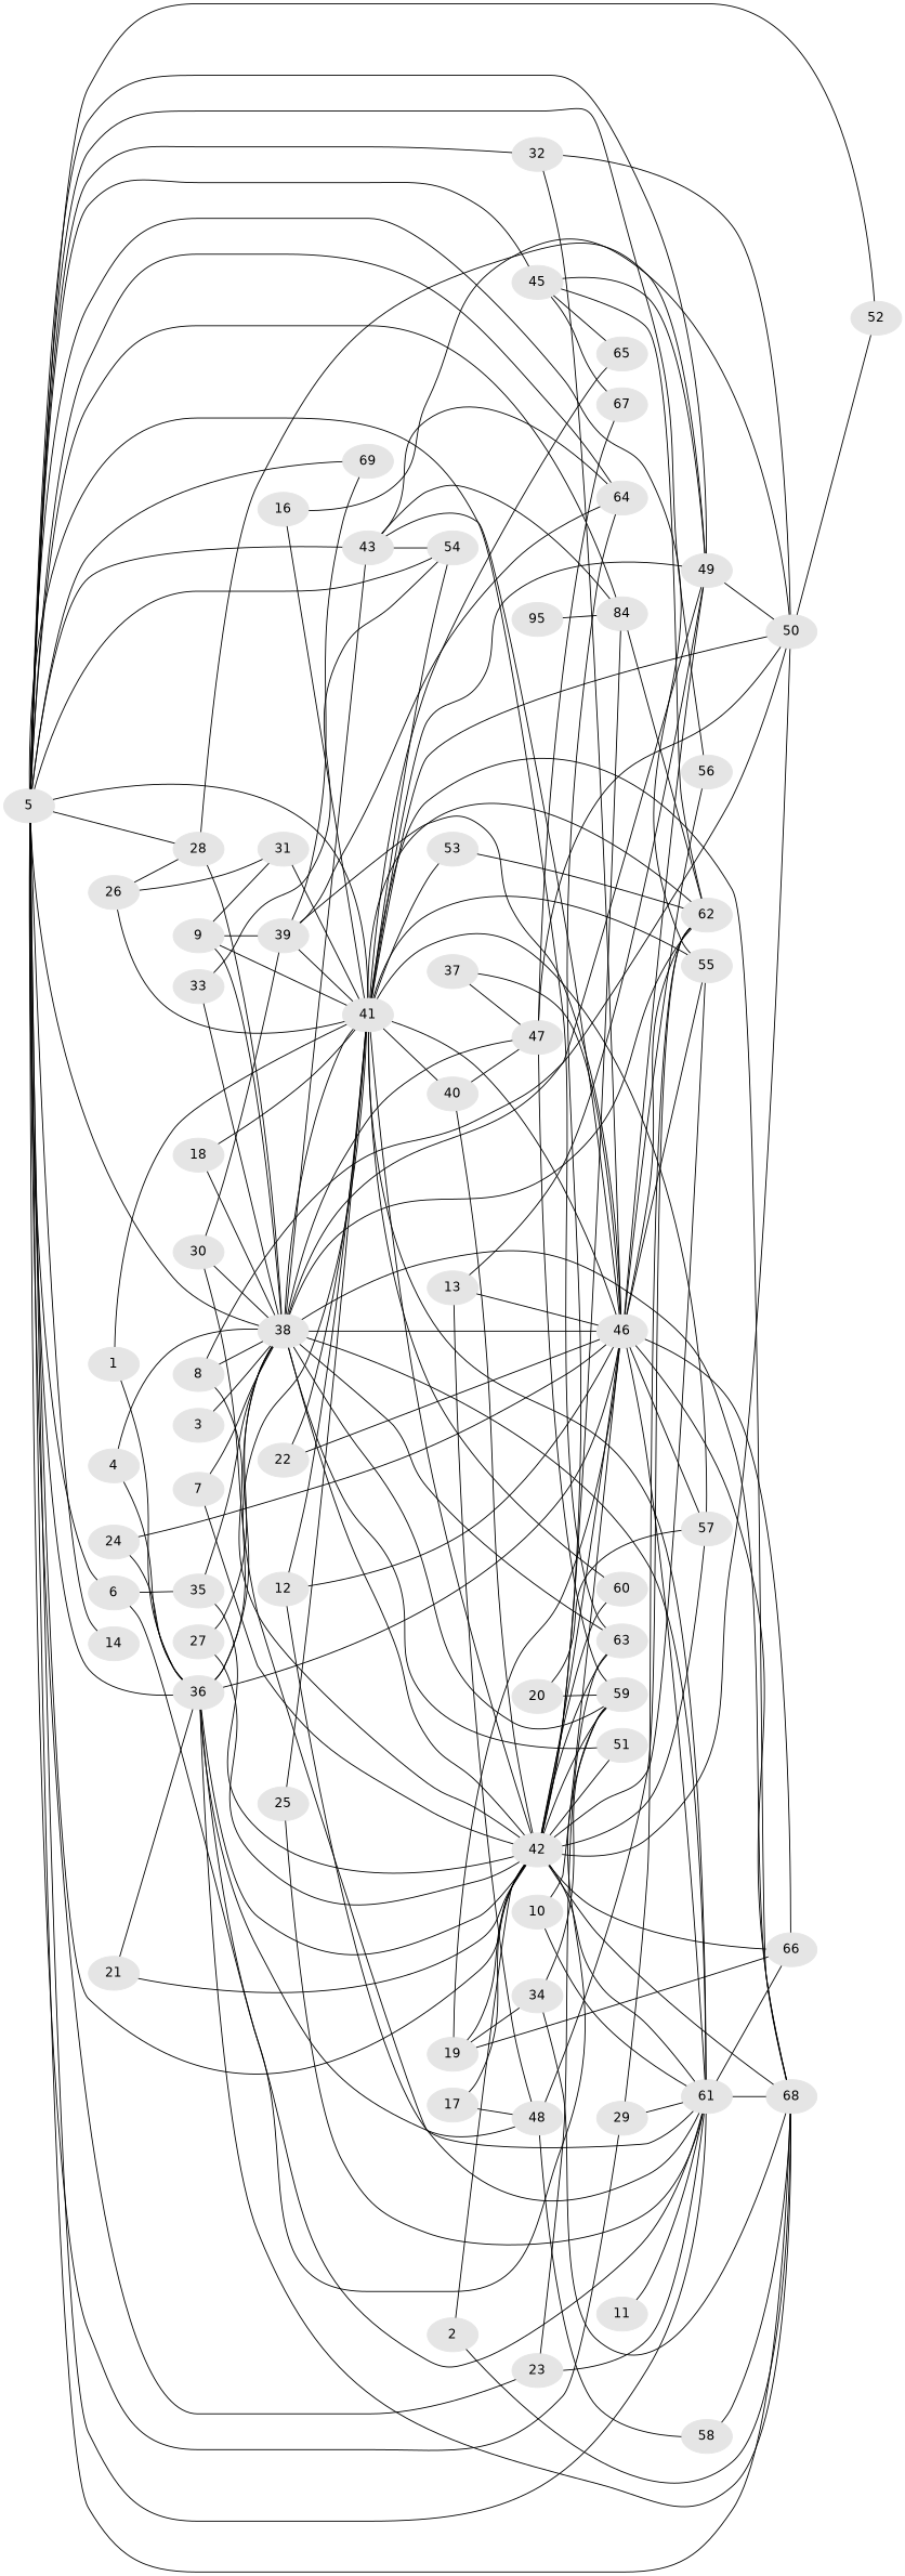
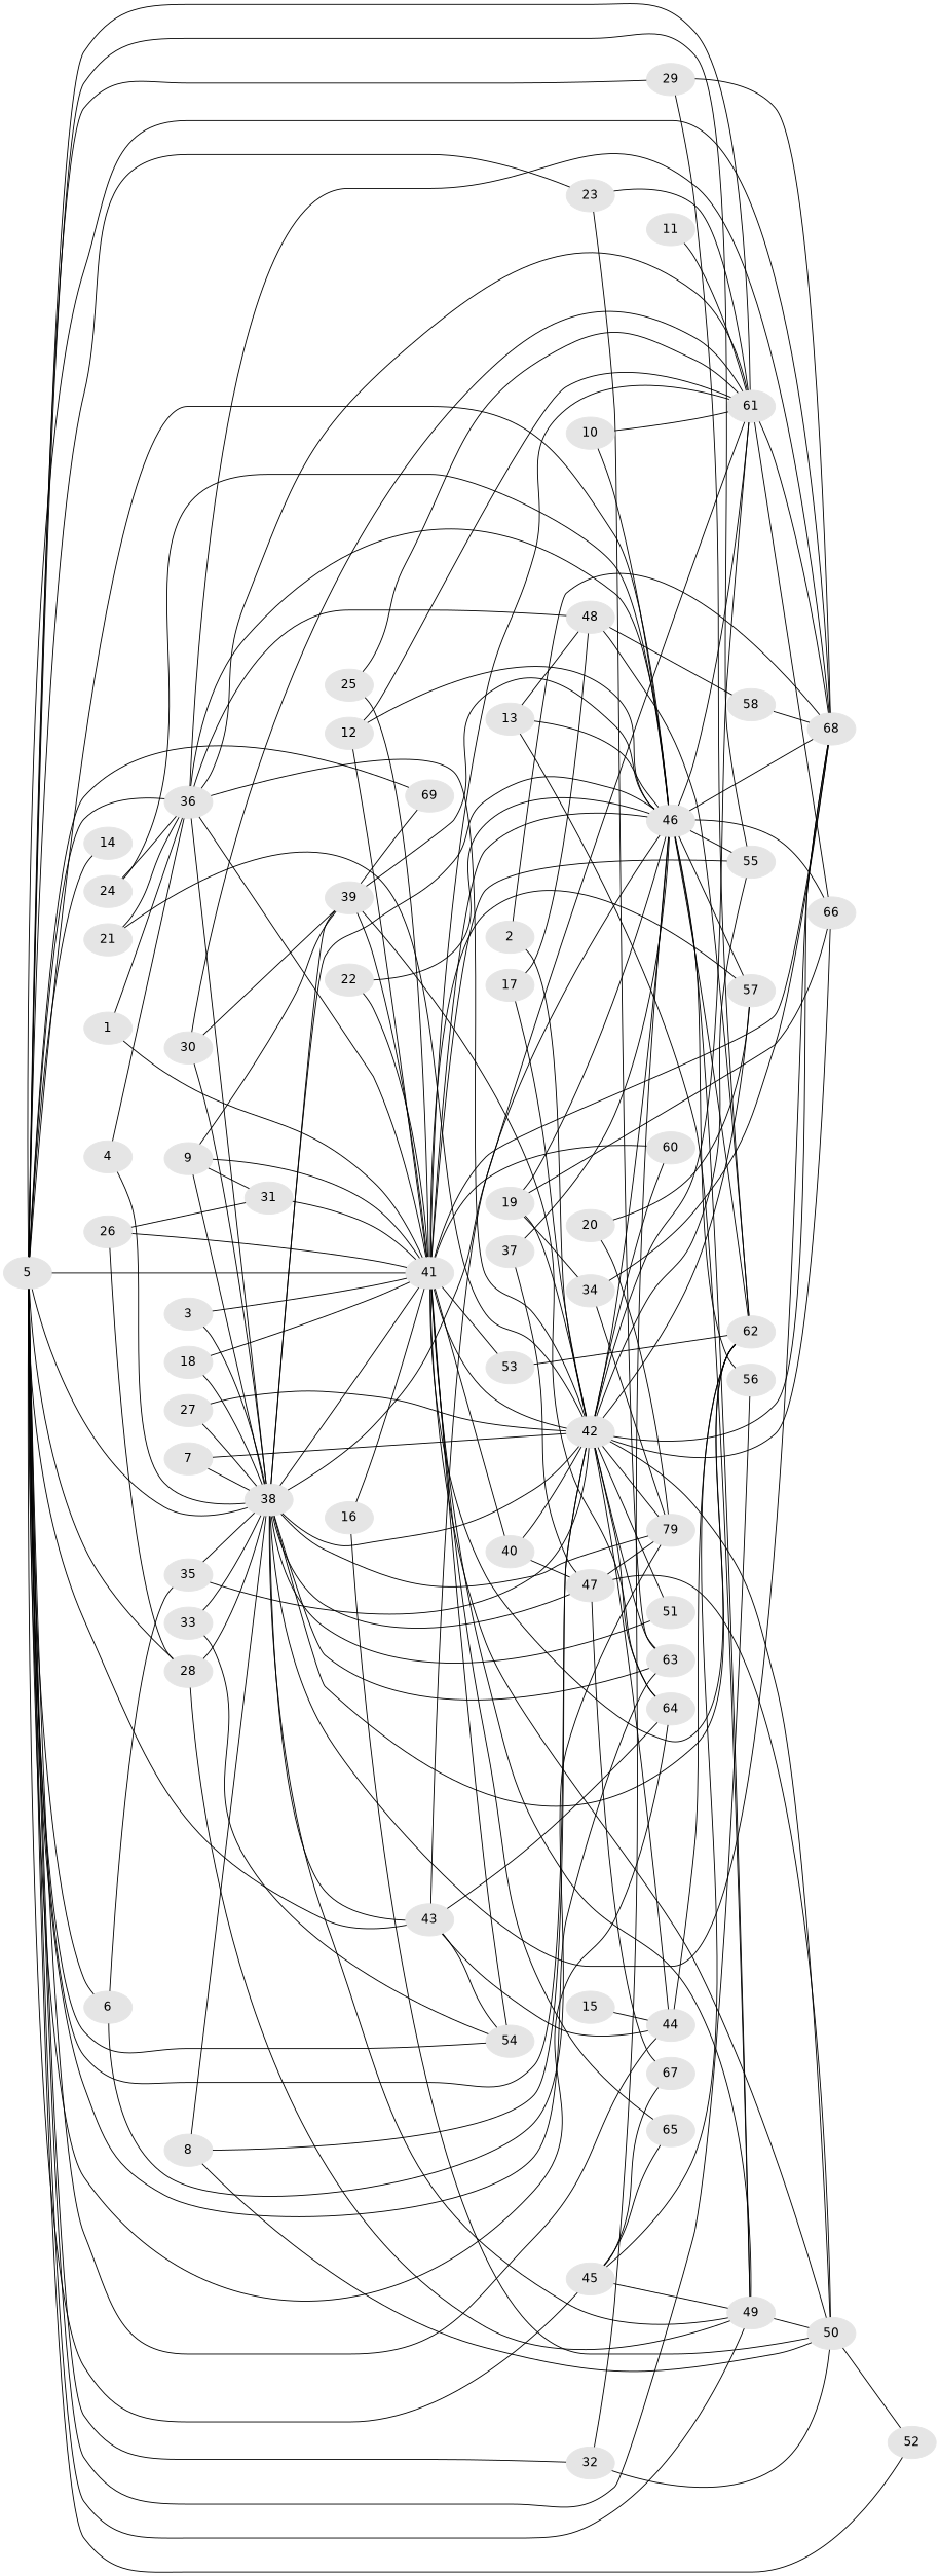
  graph {
    fontname="DejaVu Sans"
    rankdir=LR
    node [color=gray90 fontname="DejaVu Sans" style=filled]
    edge [fontname="DejaVu Sans" weight=1.0]
    1
    36
    41
    42
    68
    38
    46
    61
    48
    49
    54
    55
    50
    62
    40
    53
    57
    60
    65
    2
-   44 [label=84]
+   44
    63
    64
-   59
+   59 [label=79]
    66
    51
    3
    43
    39
    47
    4
    5
    6
    14
    23
    28
    29
    32
    45
    52
    56
    69
    35
    67
    7
    8
    9
    31
    10
    11
    12
    13
    58
-   15 [label=95]
+   15
    16
    17
    18
    19
    34
    20
    21
    22
    24
    25
    26
    27
    30
    33
    37
    1 -- 36
    1 -- 41
    36 -- 41 [weight=3.0]
    36 -- 42
    36 -- 68
    36 -- 38 [weight=2.0]
    36 -- 46 [weight=2.0]
    36 -- 61
    36 -- 48 [weight=3.0]
    41 -- 42 [weight=3.0]
    41 -- 68 [weight=2.0]
    41 -- 46 [weight=2.0]
    41 -- 61 [weight=2.0]
    41 -- 49
    41 -- 54
    41 -- 55
    41 -- 50
    41 -- 62
    41 -- 40 [weight=4.0]
    41 -- 53 [weight=2.0]
    41 -- 57
    41 -- 60
    41 -- 65
    42 -- 68 [weight=2.0]
    42 -- 46
    42 -- 61 [weight=2.0]
    42 -- 55
    42 -- 50
    42 -- 57
    42 -- 60
    42 -- 44
    42 -- 63
    42 -- 64
    42 -- 59
    42 -- 66
    42 -- 51
    38 -- 41 [weight=2.0]
    38 -- 42
    38 -- 68 [weight=2.0]
    38 -- 46 [weight=3.0]
    38 -- 61 [weight=2.0]
    38 -- 49
    38 -- 62
    38 -- 63
    38 -- 59
    38 -- 51
    38 -- 43
+   38 -- 39
    38 -- 47
    46 -- 68
    46 -- 61
    46 -- 49
    46 -- 55
    46 -- 62
    46 -- 57
    46 -- 66
    46 -- 56
    61 -- 68
    61 -- 66
    48 -- 62
    48 -- 58
    49 -- 50
    50 -- 52
    40 -- 42
    40 -- 47
    53 -- 62
    2 -- 42
    2 -- 68
    44 -- 62
+   3 -- 41
    3 -- 38
    43 -- 46
    43 -- 54
    43 -- 44
    43 -- 64
    39 -- 41
    39 -- 46
    39 -- 64
    39 -- 69
    47 -- 50
    47 -- 59
    47 -- 67 [weight=2.0]
    4 -- 36
    4 -- 38
    5 -- 36 [weight=2.0]
    5 -- 41 [weight=4.0]
    5 -- 42 [weight=3.0]
    5 -- 68 [weight=3.0]
    5 -- 38 [weight=2.0]
+   5 -- 46 [weight=4.0]
    5 -- 61 [weight=2.0]
    5 -- 49 [weight=2.0]
    5 -- 54
    5 -- 55 [weight=2.0]
    5 -- 44 [weight=3.0]
    5 -- 63
    5 -- 64
    5 -- 43
    5 -- 6
    5 -- 14
    5 -- 23
    5 -- 28
    5 -- 29
    5 -- 32
    5 -- 45
    5 -- 52
    5 -- 56
    5 -- 69
    6 -- 59
    6 -- 35
    23 -- 61
    23 -- 63
    28 -- 38
    28 -- 49
-   29 -- 61
+   29 -- 68
    29 -- 62
    32 -- 46
    32 -- 50
    45 -- 49
    45 -- 62 [weight=2.0]
    45 -- 65
    45 -- 67
    35 -- 42
    35 -- 38
    7 -- 42
    7 -- 38
    8 -- 42
    8 -- 38
    8 -- 50
    9 -- 41
    9 -- 38
    9 -- 39
    9 -- 31
    31 -- 41
    10 -- 46
    10 -- 61
    11 -- 61
    12 -- 41
    12 -- 46
    12 -- 61
    13 -- 46
    13 -- 48
    13 -- 49
    58 -- 68
    15 -- 44
    16 -- 41
    16 -- 50
    17 -- 42
    17 -- 48
    18 -- 41
    18 -- 38
    19 -- 42
    19 -- 46
    19 -- 66
    19 -- 34
    34 -- 68
    34 -- 59
    20 -- 57
    20 -- 59
    21 -- 36
    21 -- 42
    22 -- 41
    22 -- 46
    24 -- 36
    24 -- 46
    25 -- 41
    25 -- 61
    26 -- 41
    26 -- 28
    26 -- 31
    27 -- 42
    27 -- 38
    30 -- 38
    30 -- 61
    30 -- 39
    33 -- 38
    33 -- 54
    37 -- 46
    37 -- 47
  }
